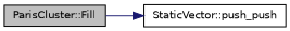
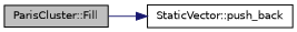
  digraph {
    rankdir=LR
    node [color=black fontname=Helvetica fontsize=10 shape=record style=filled]
    n1 [fillcolor=grey75 fontcolor=black height=0.2 label="ParisCluster::Fill" width=0.4]
-   n2 [fillcolor=white height=0.2 label="StaticVector::push_push" width=0.4]
+   n2 [fillcolor=white height=0.2 label="StaticVector::push_back" width=0.4]
    n1 -> n2 [color=midnightblue fontname=Helvetica fontsize=10 labelfontname=Helvetica labelfontsize=10 style=solid]
  }
